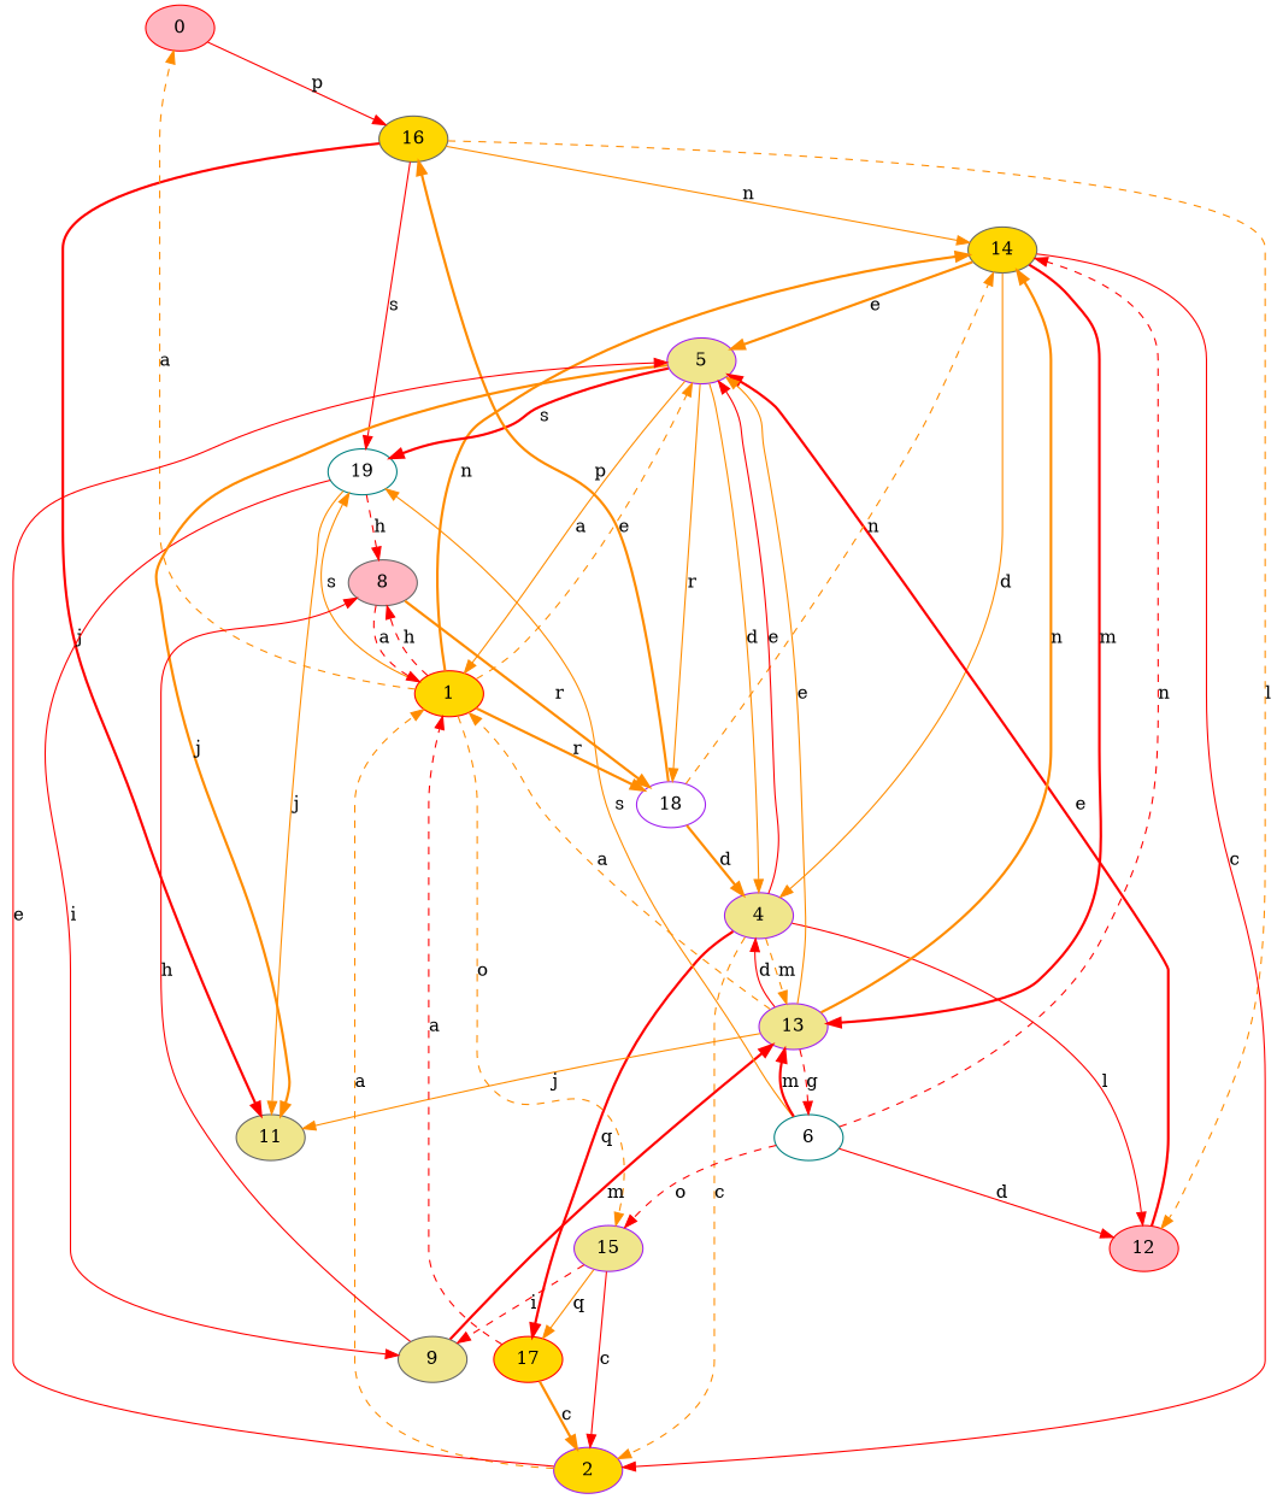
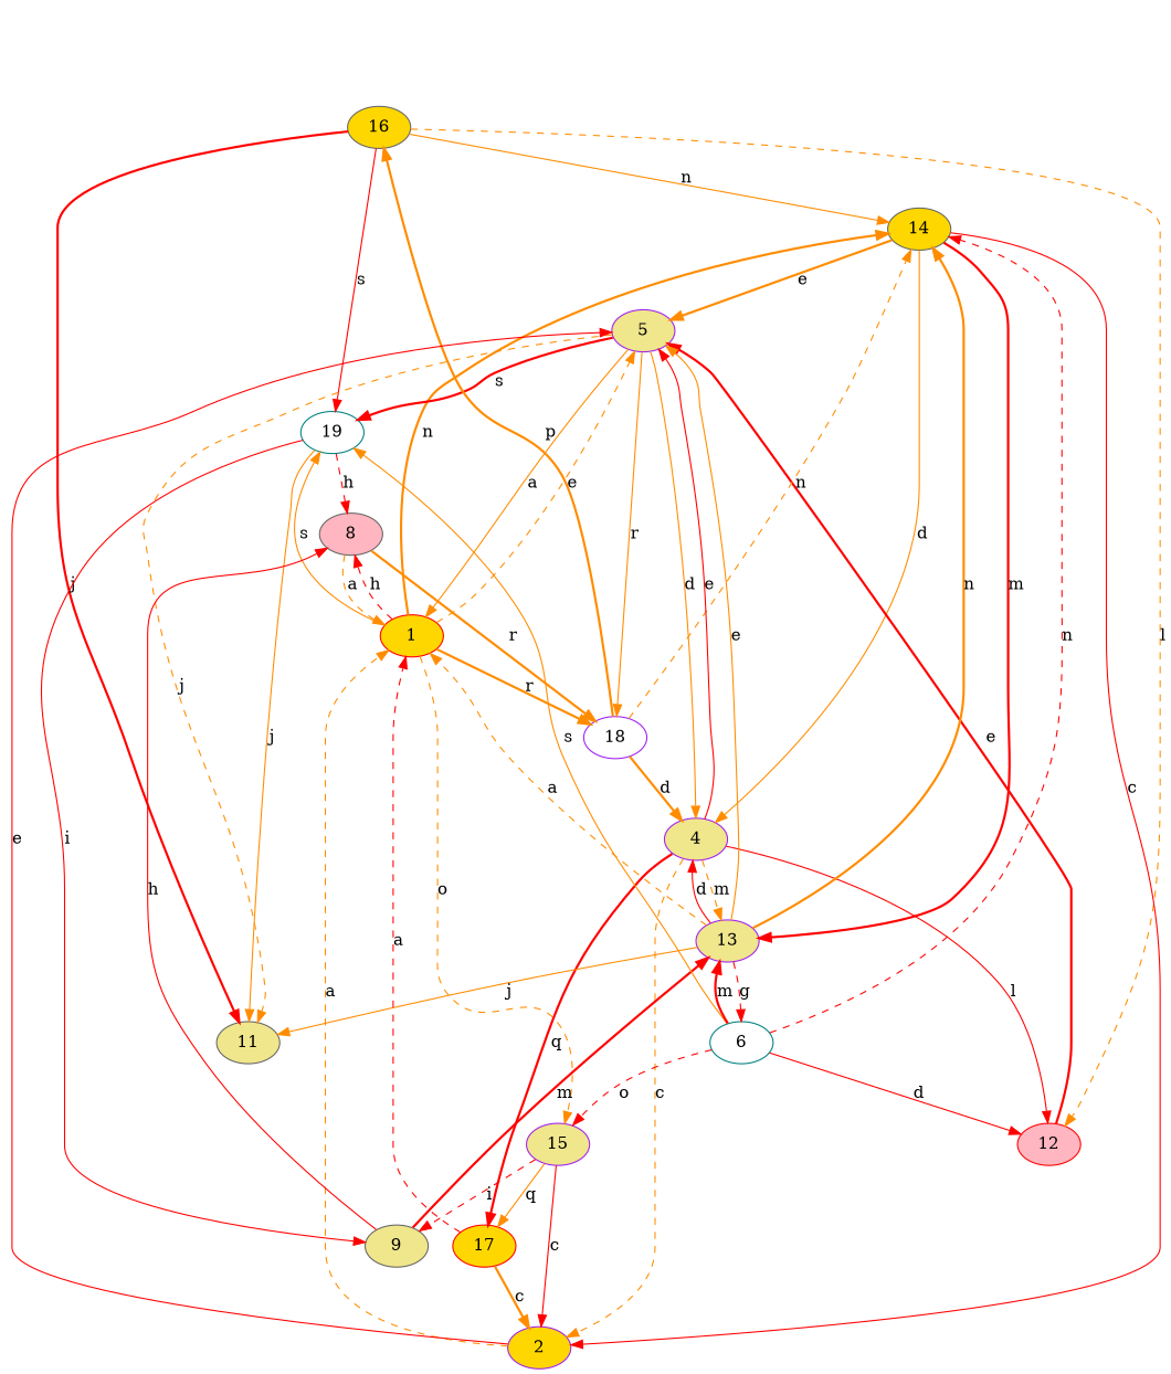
  strict digraph {
    node [color=purple fillcolor=khaki style=filled]
    edge [color=darkorange style=solid]
-   0 [color=red fillcolor=lightpink]
    16 [color=gray40 fillcolor=gold]
    14 [color=gray40 fillcolor=gold]
    19 [color=teal fillcolor=white]
    12 [color=red fillcolor=lightpink]
    11 [color=gray40]
    1 [color=red fillcolor=gold]
    5
    8 [color=gray40 fillcolor=lightpink]
    15
    18 [fillcolor=white]
    4
    2 [fillcolor=gold]
    13
    17 [color=red fillcolor=gold]
    9 [color=gray40]
    6 [color=teal fillcolor=white]
-   0 -> 16 [color=red label=p]
    16 -> 14 [label=n]
    16 -> 19 [color=red label=s]
    16 -> 12 [label=l style=dashed]
    16 -> 11 [color=red label=j style=bold]
    14 -> 5 [label=e style=bold]
    14 -> 4 [label=d]
    14 -> 2 [color=red label=c]
    14 -> 13 [color=red label=m style=bold]
    19 -> 11 [label=j]
    19 -> 8 [color=red label=h style=dashed]
    19 -> 9 [color=red label=i]
    12 -> 5 [color=red label=e style=bold]
-   1 -> 0 [label=a style=dashed]
    1 -> 14 [label=n style=bold]
    1 -> 19 [label=s]
    1 -> 5 [label=e style=dashed]
    1 -> 8 [color=red label=h style=dashed]
    1 -> 15 [label=o style=dashed]
    1 -> 18 [label=r style=bold]
    5 -> 19 [color=red label=s style=bold]
-   5 -> 11 [label=j style=bold]
+   5 -> 11 [label=j style=dashed]
    5 -> 1 [label=a]
    5 -> 18 [label=r]
    5 -> 4 [label=d]
-   8 -> 1 [color=red label=a style=dashed]
+   8 -> 1 [label=a style=dashed]
    8 -> 18 [label=r style=bold]
    15 -> 2 [color=red label=c]
    15 -> 17 [label=q]
    15 -> 9 [color=red label=i style=dashed]
    18 -> 16 [label=p style=bold]
    18 -> 14 [label=n style=dashed]
    18 -> 4 [label=d style=bold]
    4 -> 12 [color=red label=l]
    4 -> 5 [color=red label=e]
    4 -> 2 [label=c style=dashed]
    4 -> 13 [label=m style=dashed]
    4 -> 17 [color=red label=q style=bold]
    2 -> 1 [label=a style=dashed]
    2 -> 5 [color=red label=e]
    13 -> 14 [label=n style=bold]
    13 -> 11 [label=j]
    13 -> 1 [label=a style=dashed]
    13 -> 5 [label=e]
    13 -> 4 [color=red label=d]
    13 -> 6 [color=red label=g style=dashed]
    17 -> 1 [color=red label=a style=dashed]
    17 -> 2 [label=c style=bold]
    9 -> 8 [color=red label=h]
    9 -> 13 [color=red label=m style=bold]
    6 -> 14 [color=red label=n style=dashed]
    6 -> 19 [label=s]
    6 -> 12 [color=red label=d]
    6 -> 15 [color=red label=o style=dashed]
    6 -> 13 [color=red label=m style=bold]
  }
